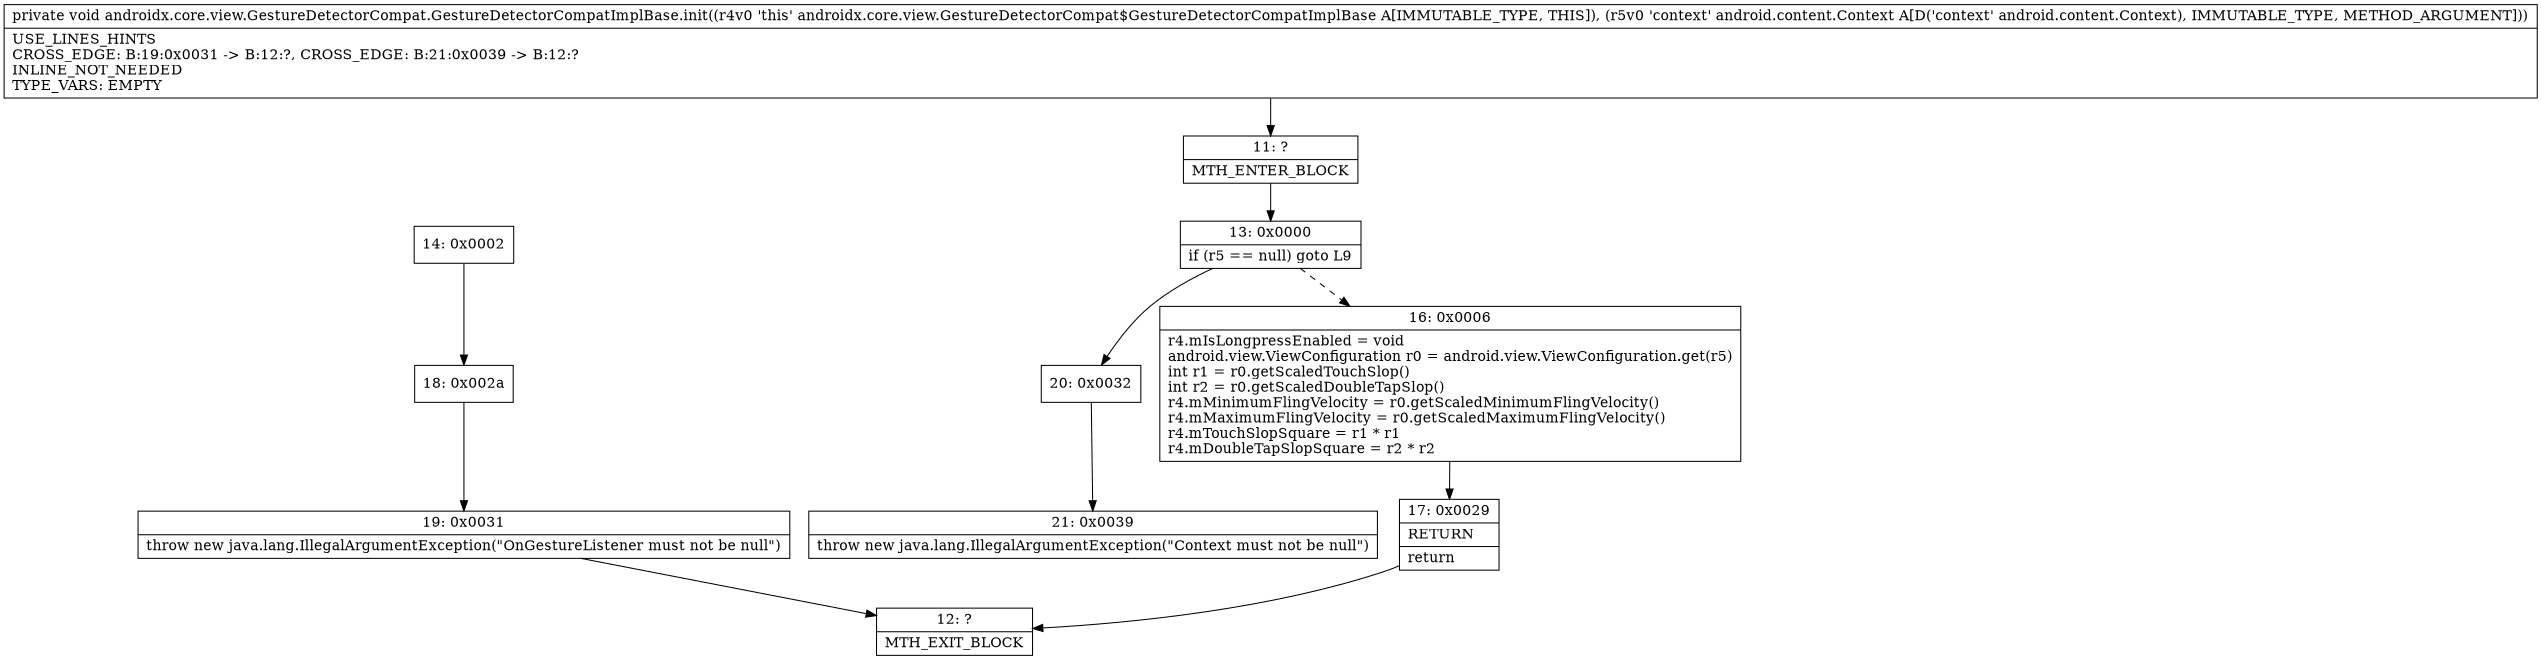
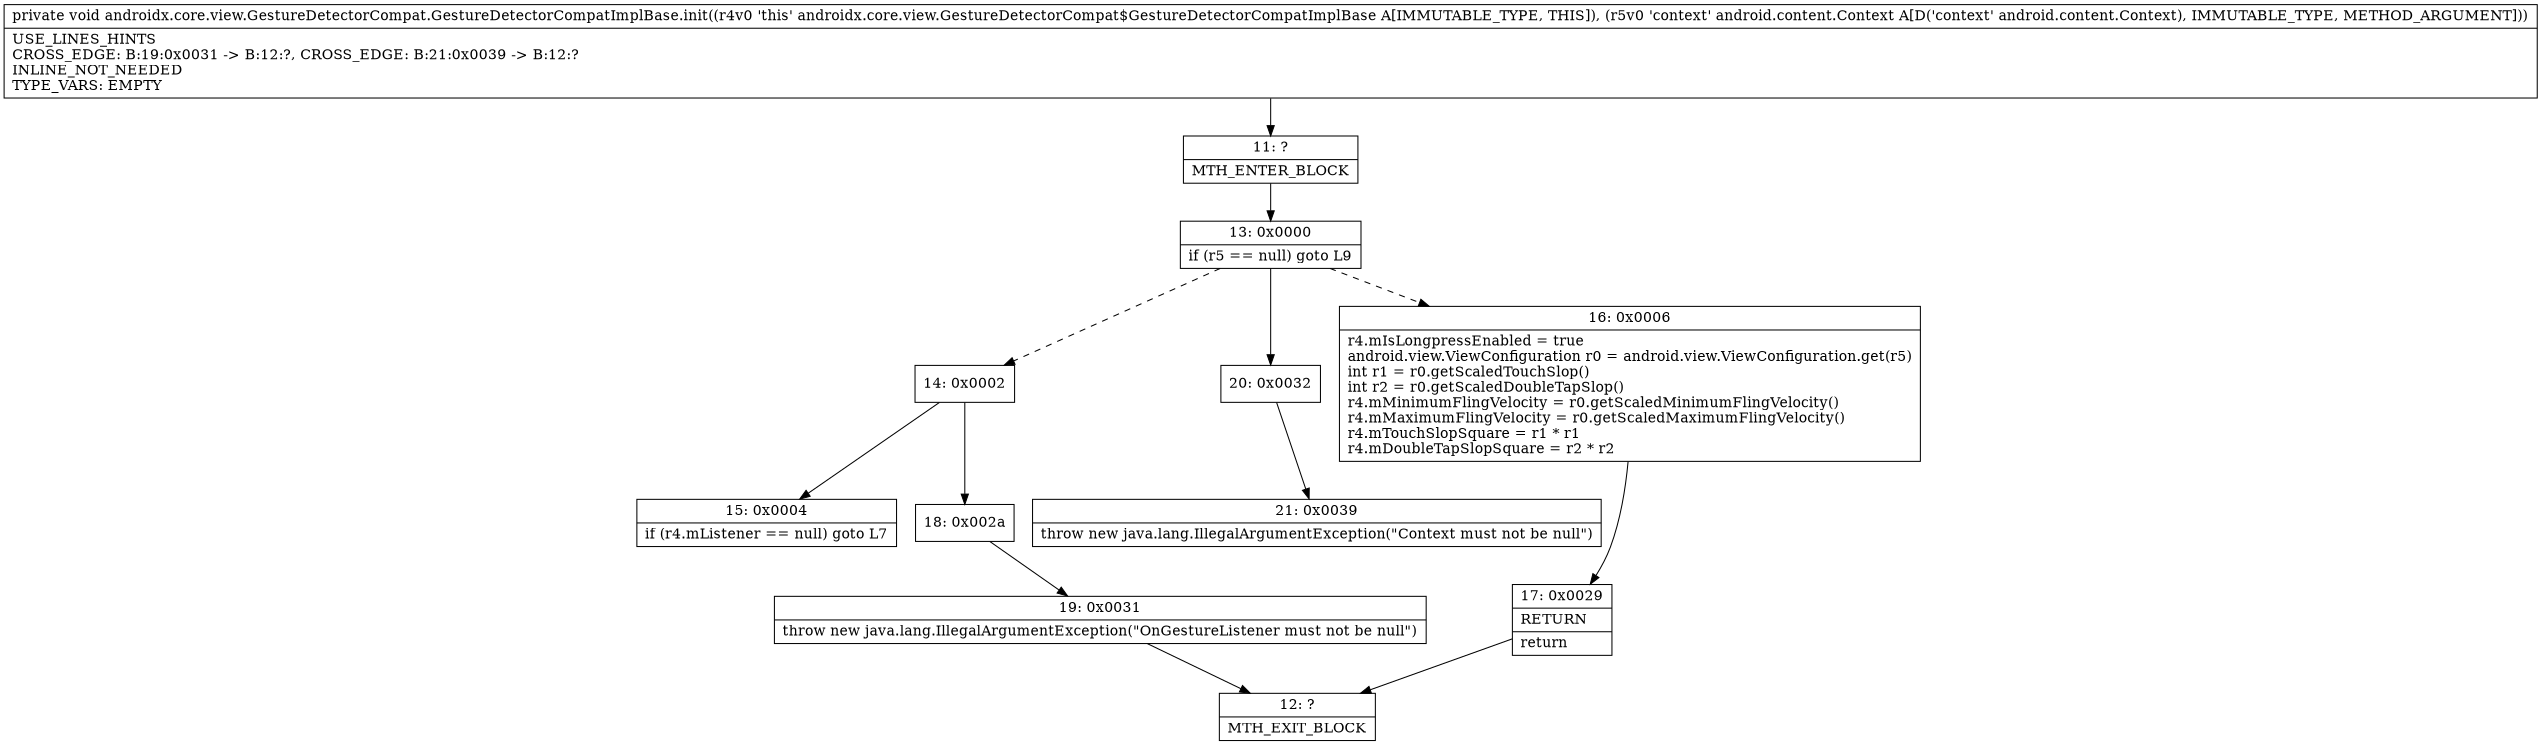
  digraph {
    node [shape=record]
    n1 [label="{11\:\ ?|MTH_ENTER_BLOCK\l}"]
    n2 [label="{13\:\ 0x0000|if (r5 == null) goto L9\l}"]
    n3 [label="{14\:\ 0x0002}"]
    n4 [label="{20\:\ 0x0032}"]
-   n5 [label="{16\:\ 0x0006|r4.mIsLongpressEnabled = void\landroid.view.ViewConfiguration r0 = android.view.ViewConfiguration.get(r5)\lint r1 = r0.getScaledTouchSlop()\lint r2 = r0.getScaledDoubleTapSlop()\lr4.mMinimumFlingVelocity = r0.getScaledMinimumFlingVelocity()\lr4.mMaximumFlingVelocity = r0.getScaledMaximumFlingVelocity()\lr4.mTouchSlopSquare = r1 * r1\lr4.mDoubleTapSlopSquare = r2 * r2\l}"]
+   n5 [label="{16\:\ 0x0006|r4.mIsLongpressEnabled = true\landroid.view.ViewConfiguration r0 = android.view.ViewConfiguration.get(r5)\lint r1 = r0.getScaledTouchSlop()\lint r2 = r0.getScaledDoubleTapSlop()\lr4.mMinimumFlingVelocity = r0.getScaledMinimumFlingVelocity()\lr4.mMaximumFlingVelocity = r0.getScaledMaximumFlingVelocity()\lr4.mTouchSlopSquare = r1 * r1\lr4.mDoubleTapSlopSquare = r2 * r2\l}"]
+   n6 [label="{15\:\ 0x0004|if (r4.mListener == null) goto L7\l}"]
    n7 [label="{18\:\ 0x002a}"]
    n8 [label="{21\:\ 0x0039|throw new java.lang.IllegalArgumentException(\"Context must not be null\")\l}"]
    n9 [label="{17\:\ 0x0029|RETURN\l|return\l}"]
    n10 [label="{19\:\ 0x0031|throw new java.lang.IllegalArgumentException(\"OnGestureListener must not be null\")\l}"]
    n11 [label="{12\:\ ?|MTH_EXIT_BLOCK\l}"]
    n12 [label="{private void androidx.core.view.GestureDetectorCompat.GestureDetectorCompatImplBase.init((r4v0 'this' androidx.core.view.GestureDetectorCompat$GestureDetectorCompatImplBase A[IMMUTABLE_TYPE, THIS]), (r5v0 'context' android.content.Context A[D('context' android.content.Context), IMMUTABLE_TYPE, METHOD_ARGUMENT]))  | USE_LINES_HINTS\lCROSS_EDGE: B:19:0x0031 \-\> B:12:?, CROSS_EDGE: B:21:0x0039 \-\> B:12:?\lINLINE_NOT_NEEDED\lTYPE_VARS: EMPTY\l}"]
    n1 -> n2
+   n2 -> n3 [style=dashed]
    n2 -> n4
    n2 -> n5 [style=dashed]
+   n3 -> n6
    n3 -> n7
    n4 -> n8
    n5 -> n9
    n7 -> n10
    n9 -> n11
    n10 -> n11
    n12 -> n1
  }
